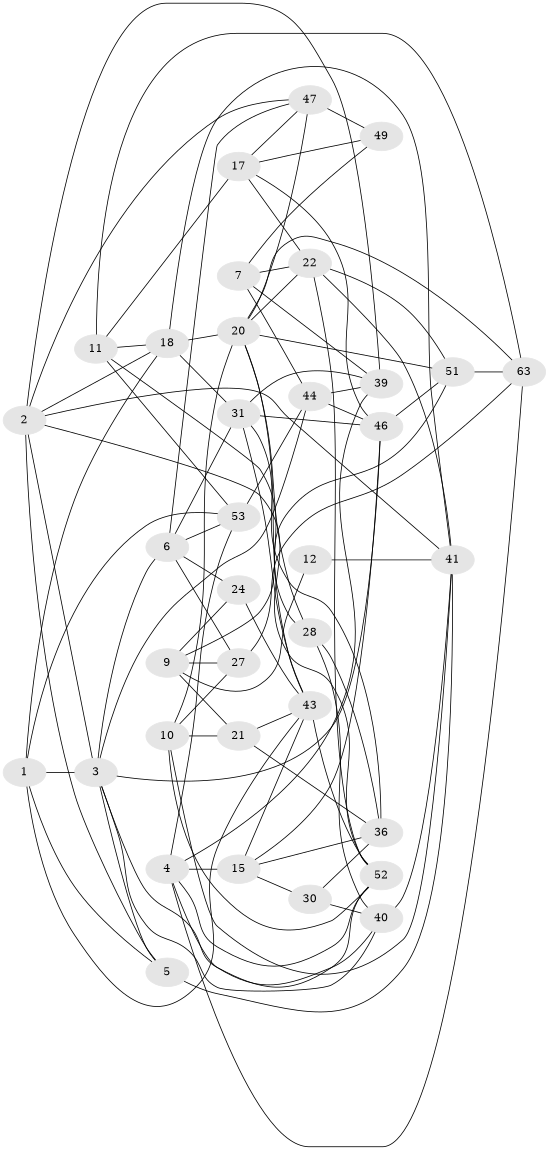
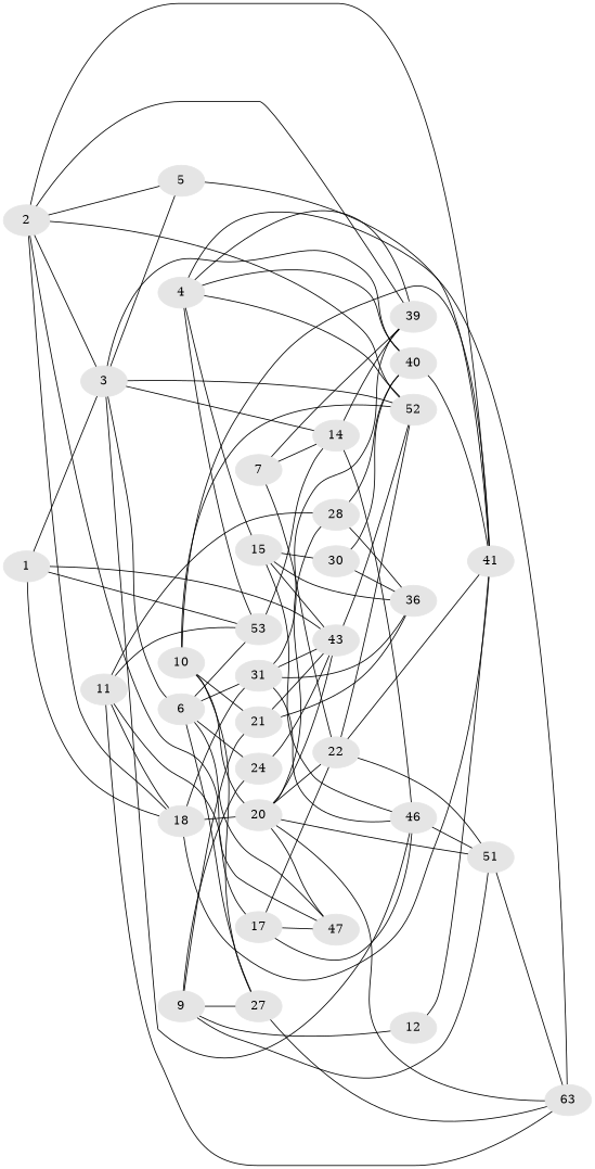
  graph {
    rankdir=LR
    node [color=gray90 style=filled]
    1 [super="+32"]
    5 [super="+26"]
    n3 [label=53 super="+59"]
    18 [super="+35"]
    43 [super="+45"]
    3 [super="+23"]
    2 [super="+38"]
    39 [super="+62"]
    41 [super="+53"]
    47
    52 [super="+61"]
-   14 [label=44]
+   14
    31 [super="+56"]
    20 [super="+25"]
    6 [super="+16"]
    40 [super="+55"]
    46 [super="+50"]
-   49
    24
    27 [super="+29"]
    51 [super="+60"]
    4 [super="+54"]
    15 [super="+42"]
    63
    30
    36 [super="+57"]
    7 [super="+58"]
    22 [super="+44"]
    9 [super="+33"]
    12
    21
    10 [super="+19"]
    28 [super="+48"]
    11 [super="+37"]
    17 [super="+34"]
-   1 -- 5
    1 -- n3
    1 -- 18
    1 -- 43
    1 -- 3
    5 -- 41
    n3 -- 14
    18 -- 41
    18 -- 31
    18 -- 20
    43 -- 52
    3 -- 5
    3 -- 52
    3 -- 14
    3 -- 6
    3 -- 40
    3 -- 46
    2 -- 5
    2 -- 18
    2 -- 3
    2 -- 39
    2 -- 41
    2 -- 47
    2 -- 52
-   47 -- 49
    14 -- 39
    14 -- 46
    31 -- 43
    31 -- 39
    31 -- 46
    31 -- 36
    20 -- 43
    20 -- 47
    20 -- 51
    20 -- 63
    20 -- 22
    20 -- 28
    6 -- n3 [weight=2]
    6 -- 47
    6 -- 31
    6 -- 24
    6 -- 27
    40 -- 41
    46 -- 51
    24 -- 43
    27 -- 63
    51 -- 63
    4 -- n3
    4 -- 39
    4 -- 52
    4 -- 40
    4 -- 15
    4 -- 63
    15 -- 43
    15 -- 46
    15 -- 30
    15 -- 36 [weight=2]
    30 -- 40
    30 -- 36
    7 -- 39
    7 -- 14
-   7 -- 49
    7 -- 22
    22 -- 41 [weight=2]
    22 -- 52
    22 -- 51
    9 -- 24
    9 -- 27 [weight=2]
    9 -- 51
    9 -- 12
    9 -- 21
    12 -- 41
    21 -- 43
    21 -- 36
    10 -- 41
    10 -- 52
    10 -- 20
    10 -- 27
    10 -- 21
    28 -- 40
    28 -- 36
    11 -- n3
    11 -- 18
    11 -- 63
    11 -- 28 [weight=2]
    11 -- 17
    17 -- 47
    17 -- 46
-   17 -- 49
    17 -- 22
  }
